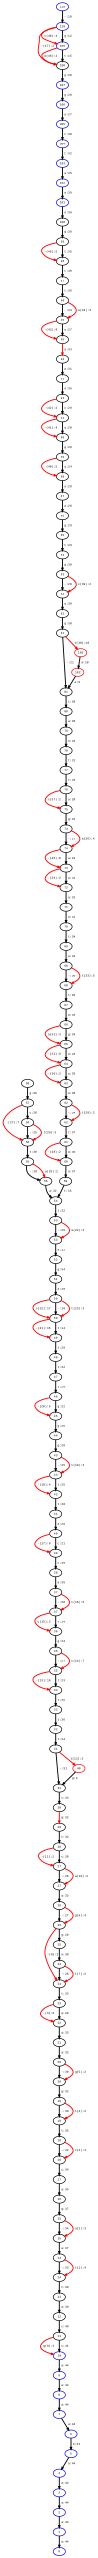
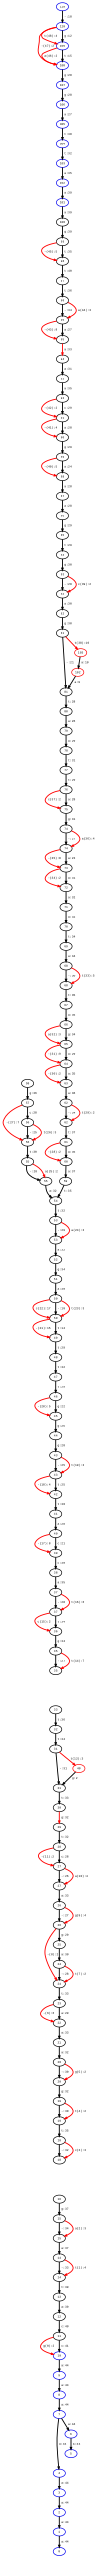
  digraph {
    fontname="Liberation Mono"
    node [color=black fontname="Liberation Mono" penwidth=3]
    edge [color=black fontname="Liberation Mono" penwidth=4 weight=10]
    n1 [color=blue2 label=0]
    n2 [color=blue2 label=1]
    n3 [color=blue2 label=2]
    n4 [color=blue2 label=3]
    n5 [color=blue2 label=4]
    n6 [color=blue2 label=5]
    n7 [color=blue2 label=6]
    n8 [color=blue2 label=7]
    n9 [color=blue2 label=8]
    n10 [color=blue2 label=9]
    n11 [color=blue2 label=10]
    n12 [label=11]
    n13 [label=12]
    n14 [label=13]
    n15 [label=14]
    n16 [label=14]
    n17 [label=15]
    n18 [label=15]
    n19 [label=16]
-   n20 [label=17]
    n21 [label=18]
    n22 [label=18]
    n23 [label=19]
    n24 [label=19]
    n25 [label=20]
    n26 [label=20]
    n27 [label=21]
    n28 [label=22]
    n29 [label=23]
    n30 [label=24]
    n31 [label=24]
    n32 [label=25]
    n33 [label=26]
    n34 [label=26]
    n35 [label=27]
    n36 [label=27]
    n37 [label=28]
    n38 [label=29]
    n39 [label=30]
    n40 [label=31]
    40 [color=red]
    n42 [label=31]
    n43 [label=32]
    n44 [label=33]
-   n45 [label=34]
    n46 [label=35]
    n47 [label=35]
    n48 [label=36]
    n49 [label=37]
    n50 [label=37]
    n51 [label=38]
    n52 [label=39]
    n53 [label=40]
    n54 [label=41]
    n55 [label=42]
    n56 [label=43]
    n57 [label=43]
    n58 [label=44]
    n59 [label=45]
    n60 [label=46]
    n61 [label=47]
    n62 [label=48]
    n63 [label=49]
    n64 [label=50]
    n65 [label=50]
    n66 [label=51]
    n67 [label=52]
    n68 [label=53]
    n69 [label=53]
    n70 [label=54]
    n71 [label=55]
    n72 [label=55]
    n73 [label=56]
    n74 [label=56]
    n75 [label=57]
    n76 [label=58]
    n77 [label=59]
    n78 [label=60]
    n79 [label=61]
    n80 [label=62]
    n81 [label=62]
    n82 [label=63]
    n83 [label=64]
    n84 [label=65]
    n85 [label=66]
    n86 [label=67]
    n87 [label=68]
    n88 [label=68]
    n89 [label=69]
    n90 [label=70]
    n91 [label=71]
    n92 [label=72]
    n93 [label=73]
    n94 [label=74]
    n95 [label=74]
    n96 [label=75]
    n97 [label=76]
    n98 [label=77]
    n99 [label=78]
    n100 [label=79]
    n101 [label=80]
    n102 [label=81]
    102 [color=red]
    103 [color=red]
    n105 [label=81]
    n106 [label=82]
    n107 [label=83]
    n108 [label=83]
    n109 [label=84]
    n110 [label=85]
    n111 [label=86]
    n112 [label=87]
    n113 [label=88]
    n114 [label=89]
    n115 [label=90]
    n116 [label=91]
    n117 [label=92]
    n118 [label=93]
    n119 [label=94]
    n120 [label=95]
    n121 [label=96]
    n122 [label=96]
    n123 [label=97]
    n124 [label=98]
    n125 [label=99]
    n126 [label=100]
    n127 [color=blue2 label=101]
    n128 [color=blue2 label=102]
    n129 [color=blue2 label=103]
    n130 [color=blue2 label=504]
    n131 [color=blue2 label=405]
    n132 [color=blue2 label=106]
    n133 [color=blue2 label=107]
-   n134 [label=108]
+   n134 [color=blue2 label=108]
    n135 [color=blue2 label=109]
    n136 [color=blue2 label=110]
    n137 [color=blue2 label=110]
    n2 -> n1 [label=" a:44  "]
    n3 -> n2 [label=" a:44  "]
    n4 -> n3 [label=" a:44  "]
    n5 -> n4 [label=" a:44  "]
-   n6 -> n5 [label=" a:44  "]
+   n8 -> n5 [label=" a:44  "]
    n7 -> n6 [label=" a:44  "]
    n8 -> n7 [label=" a:44  "]
    n9 -> n8 [label=" a:44  "]
    n10 -> n9 [label=" a:44  "]
    n11 -> n10 [label=" a:44  "]
    n12 -> n11 [color=red label=" g(0):2" weight=1]
    n12 -> n11 [label=" c:41  "]
    n13 -> n12 [label=" c:40  "]
    n14 -> n13 [label=" a:39  "]
    n15 -> n14 [label=" t:39  "]
    n16 -> n15 [label=" -:33  "]
    n16 -> n15 [color=red label=" t(1):4" weight=1]
    n17 -> n16 [label=" a:37  "]
    n18 -> n17 [label=" -:34  "]
    n18 -> n17 [color=red label=" a(2):3" weight=1]
    n19 -> n18 [label=" g:37  "]
-   n20 -> n19 [label=" a:35  "]
-   n21 -> n20 [label=" c:34  "]
    n22 -> n21 [label=" -:32  "]
    n22 -> n21 [color=red label=" c(3):3" weight=1]
    n23 -> n22 [label=" t:35  "]
    n24 -> n23 [label=" -:30  "]
    n24 -> n23 [color=red label=" t(4):2" weight=1]
    n25 -> n24 [label=" g:32  "]
    n26 -> n25 [label=" -:30  "]
    n26 -> n25 [color=red label=" g(5):2" weight=1]
    n27 -> n26 [label=" a:32  "]
    n28 -> n27 [label=" a:33  "]
    n29 -> n28 [color=red label=" -(6):6" weight=1]
    n29 -> n28 [label=" a:29  "]
    n30 -> n29 [label=" t:33  "]
    n31 -> n30 [label=" -:28  "]
    n31 -> n30 [color=red label=" t(7):2" weight=1]
    n32 -> n31 [label=" a:30  "]
    n33 -> n30 [color=red label=" -(8):2" weight=1]
    n33 -> n32 [label=" g:29  "]
    n34 -> n33 [label=" -:27  "]
    n34 -> n33 [color=red label=" g(9):4" weight=1]
    n35 -> n34 [label=" a:33  "]
    n36 -> n35 [label=" -:26  "]
    n36 -> n35 [color=red label=" a(10):4" weight=1]
    n37 -> n36 [color=red label=" -(11):2" weight=1]
    n37 -> n36 [label=" c:28  "]
    n38 -> n37 [label=" t:32  "]
    n39 -> n38 [color=red label=" g:32  "]
    n40 -> n39 [label=" t:33  "]
    40 -> n40 [label=" g:2  "]
    n42 -> n40 [label=" -:31  "]
    n42 -> 40 [color=red label=" t(12):3" weight=1]
    n43 -> n42 [label=" t:34  "]
    n44 -> n43 [label=" t:36  "]
-   n45 -> n44 [label=" t:36  "]
-   n46 -> n45 [color=red label=" -(13):10" weight=1]
-   n46 -> n45 [label=" t:23  "]
    n47 -> n46 [label=" -:27  "]
    n47 -> n46 [color=red label=" t(14):7" weight=1]
    n48 -> n47 [label=" g:34  "]
    n49 -> n48 [color=red label=" c(15):2" weight=1]
    n49 -> n48 [label=" t:34  "]
    n50 -> n49 [label=" -:28  "]
    n50 -> n49 [color=red label=" t(16):6" weight=1]
    n51 -> n50 [label=" a:35  "]
    n52 -> n51 [label=" c:30  "]
    n53 -> n52 [color=red label=" -(17):8" weight=1]
    n53 -> n52 [label=" c:21  "]
    n54 -> n53 [label=" a:28  "]
    n55 -> n54 [label=" t:30  "]
    n56 -> n55 [color=red label=" -(18):4" weight=1]
    n56 -> n55 [label=" t:25  "]
    n57 -> n56 [label=" -:25  "]
    n57 -> n56 [color=red label=" t(19):3" weight=1]
    n58 -> n57 [label=" g:28  "]
    n59 -> n58 [label=" g:26  "]
    n60 -> n59 [color=red label=" -(20):5" weight=1]
    n60 -> n59 [label=" g:22  "]
    n61 -> n60 [label=" t:29  "]
    n62 -> n61 [label=" t:32  "]
    n63 -> n62 [label=" t:29  "]
    n64 -> n63 [color=red label=" -(21):15" weight=1]
    n64 -> n63 [label=" t:14  "]
    n65 -> n64 [color=red label=" c(22):17" weight=1]
    n65 -> n64 [label=" -:10  "]
    n65 -> n64 [color=red label=" t(23):3" weight=1]
    n66 -> n65 [label=" a:30  "]
    n67 -> n66 [label=" g:34  "]
    n68 -> n67 [label=" a:32  "]
    n69 -> n68 [label=" -:29  "]
    n69 -> n68 [color=red label=" a(24):3" weight=1]
    n70 -> n69 [label=" t:32  "]
    n71 -> n70 [label=" a:32  "]
    n72 -> n71 [label=" -:28  "]
    n72 -> n71 [color=red label=" a(25):2" weight=1]
    n73 -> n72 [label=" t:30  "]
    n74 -> n73 [label=" -:25  "]
    n74 -> n73 [color=red label=" t(26):3" weight=1]
    n75 -> n73 [color=red label=" -(27):7" weight=1]
    n75 -> n74 [label=" c:28  "]
    n76 -> n75 [label=" g:36  "]
    n77 -> n70 [label=" t:35  "]
    n78 -> n77 [label=" a:37  "]
    n79 -> n78 [color=red label=" -(28):2" weight=1]
    n79 -> n78 [label=" a:36  "]
    n80 -> n79 [label=" t:37  "]
    n81 -> n80 [label=" -:34  "]
    n81 -> n80 [color=red label=" t(29):2" weight=1]
    n82 -> n81 [label=" a:36  "]
    n83 -> n82 [color=red label=" -(30):2" weight=1]
    n83 -> n82 [label=" a:35  "]
    n84 -> n83 [color=red label=" -(31):9" weight=1]
    n84 -> n83 [label=" a:29  "]
    n85 -> n84 [color=red label=" a(32):3" weight=1]
    n85 -> n84 [label=" g:34  "]
    n86 -> n85 [label=" a:36  "]
    n87 -> n86 [label=" t:35  "]
    n88 -> n87 [label=" -:30  "]
    n88 -> n87 [color=red label=" t(33):5" weight=1]
    n89 -> n88 [label=" a:34  "]
    n90 -> n89 [label=" t:34  "]
    n91 -> n90 [label=" a:32  "]
    n92 -> n91 [label=" a:32  "]
    n93 -> n92 [color=red label=" -(34):2" weight=1]
    n93 -> n92 [label=" a:31  "]
    n94 -> n93 [color=red label=" -(35):8" weight=1]
    n94 -> n93 [label=" a:23  "]
    n95 -> n94 [label=" -:27  "]
    n95 -> n94 [color=red label=" a(36):4" weight=1]
    n96 -> n95 [label=" g:31  "]
    n97 -> n96 [color=red label=" c(37):2" weight=1]
    n97 -> n96 [label=" a:28  "]
    n98 -> n97 [label=" t:29  "]
    n99 -> n98 [label=" t:31  "]
    n100 -> n99 [label=" a:29  "]
    n101 -> n100 [label=" a:26  "]
    n102 -> n101 [label=" t:28  "]
    102 -> n102 [label=" a:9  "]
    103 -> 102 [label=" a:10  "]
    n105 -> n102 [label=" -:21  "]
    n105 -> 103 [color=red label=" t(38):10" weight=1]
    n106 -> n105 [label=" g:30  "]
    n107 -> n106 [label=" a:30  "]
    n108 -> n107 [label=" -:28  "]
    n108 -> n107 [color=red label=" c(39):2" weight=1]
    n109 -> n108 [label=" g:30  "]
    n110 -> n109 [label=" t:29  "]
    n111 -> n110 [label=" g:29  "]
    n112 -> n111 [label=" a:28  "]
    n113 -> n112 [label=" a:28  "]
    n114 -> n113 [color=red label=" -(40):5" weight=1]
    n114 -> n113 [label=" a:24  "]
    n115 -> n114 [label=" g:29  "]
    n116 -> n115 [color=red label=" -(41):4" weight=1]
    n116 -> n115 [label=" a:28  "]
    n117 -> n116 [color=red label=" -(42):2" weight=1]
    n117 -> n116 [label=" c:29  "]
    n118 -> n117 [label=" a:35  "]
    n119 -> n118 [label=" a:31  "]
    n120 -> n119 [color=red label=" a:33  "]
    n121 -> n120 [color=red label=" -(43):8" weight=1]
    n121 -> n120 [label=" a:27  "]
    n122 -> n121 [label=" -:34  "]
    n122 -> n121 [color=red label=" a(44):3" weight=1]
    n123 -> n122 [label=" t:36  "]
    n124 -> n123 [label=" t:40  "]
    n125 -> n124 [color=red label=" -(45):5" weight=1]
    n125 -> n124 [label=" t:35  "]
    n126 -> n125 [label=" g:39  "]
    n127 -> n126 [label=" a:39  "]
    n128 -> n127 [label=" a:39  "]
    n129 -> n128 [label=" a:35  "]
    n130 -> n129 [label=" t:32  "]
    n131 -> n130 [label=" t:30  "]
    n132 -> n131 [label=" a:27  "]
    n133 -> n132 [label=" g:28  "]
    n134 -> n133 [label=" g:20  "]
    n135 -> n134 [color=red label=" a(46):2" weight=1]
    n135 -> n134 [label=" t:15  "]
    n136 -> n134 [color=red label=" -(47):2" weight=1]
    n136 -> n135 [color=red label=" t(48):4" weight=1]
    n136 -> n135 [label=" g:12  "]
    n137 -> n136 [label=" -:18  "]
  }
